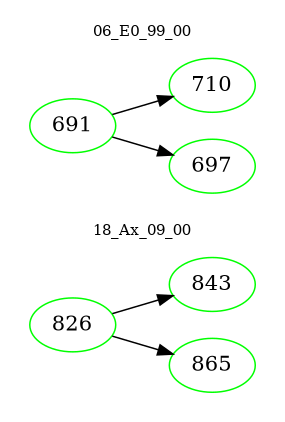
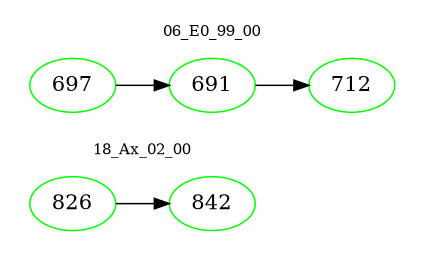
  digraph {
    rankdir=LR
    node [color=green]
    edge [color=black]
    n1 [label=826]
-   n2 [label=865]
-   n3 [label=843]
+   n3 [label=842]
    n4 [label=691]
    n5 [label=697]
-   n6 [label=710]
+   n6 [label=712]
    subgraph cluster_1 {
      color=white
      fontsize=10
-     label="18_Ax_09_00"
+     label="18_Ax_02_00"
      n1
-     n2
      n3
    }
    subgraph cluster_2 {
      color=white
      fontsize=10
      label="06_E0_99_00"
      n4
      n5
      n6
    }
-   n1 -> n2
    n1 -> n3
-   n4 -> n5
+   n5 -> n4
    n4 -> n6
  }
